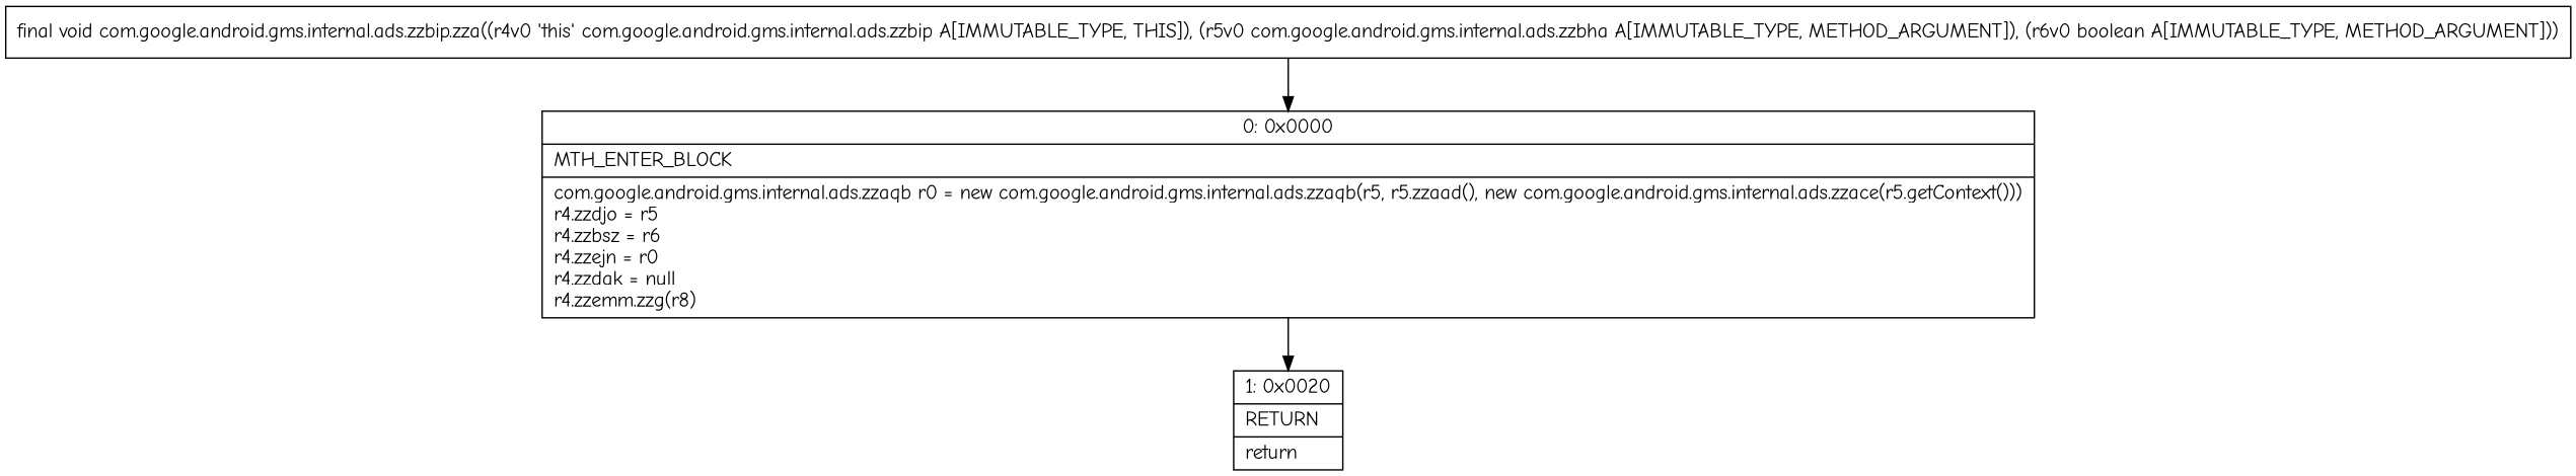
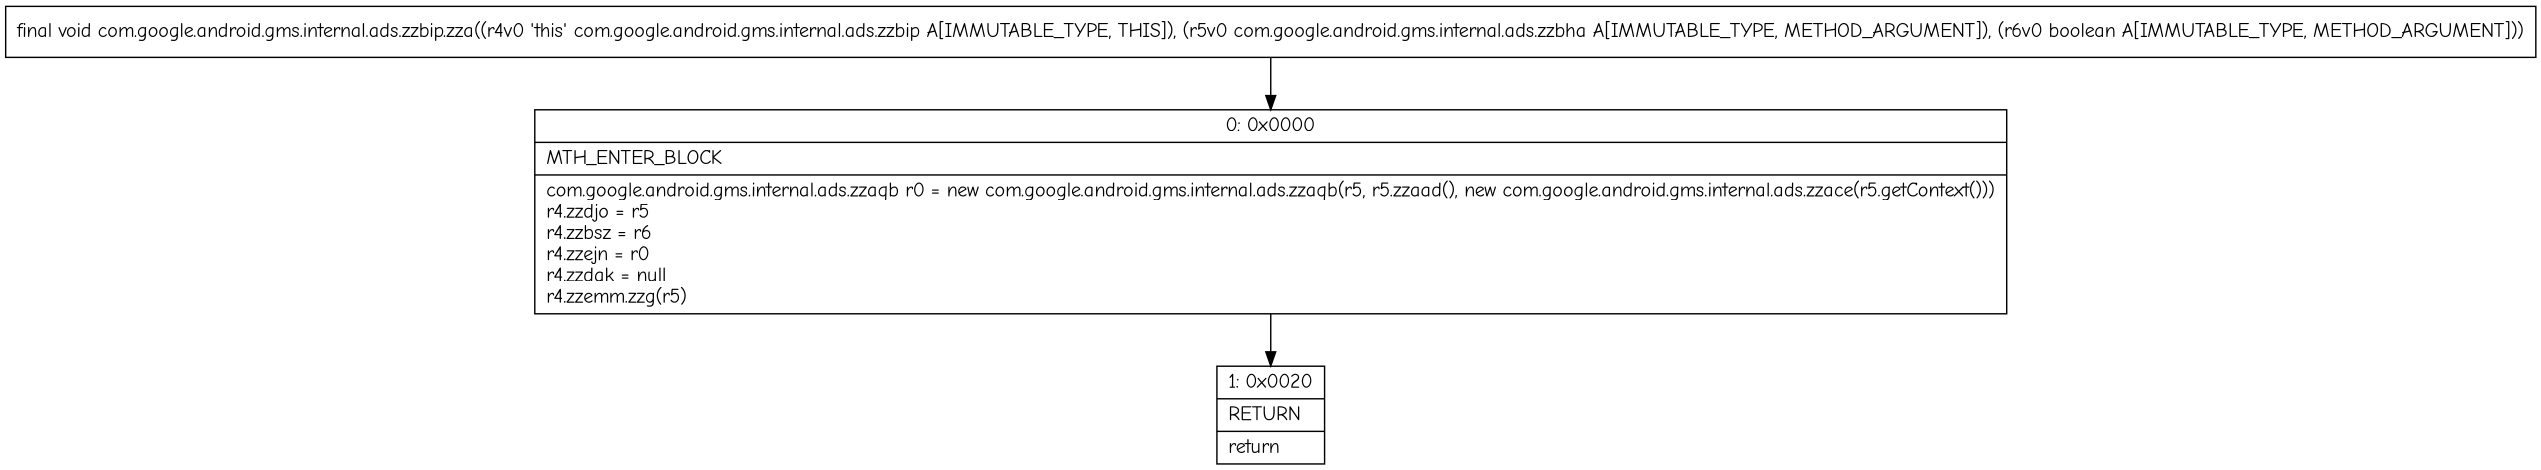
  digraph {
    fontname="Comic Neue"
    node [shape=record fontname="Comic Neue"]
    edge [fontname="Comic Neue"]
-   n1 [label="{0\:\ 0x0000|MTH_ENTER_BLOCK\l|com.google.android.gms.internal.ads.zzaqb r0 = new com.google.android.gms.internal.ads.zzaqb(r5, r5.zzaad(), new com.google.android.gms.internal.ads.zzace(r5.getContext()))\lr4.zzdjo = r5\lr4.zzbsz = r6\lr4.zzejn = r0\lr4.zzdak = null\lr4.zzemm.zzg(r8)\l}"]
+   n1 [label="{0\:\ 0x0000|MTH_ENTER_BLOCK\l|com.google.android.gms.internal.ads.zzaqb r0 = new com.google.android.gms.internal.ads.zzaqb(r5, r5.zzaad(), new com.google.android.gms.internal.ads.zzace(r5.getContext()))\lr4.zzdjo = r5\lr4.zzbsz = r6\lr4.zzejn = r0\lr4.zzdak = null\lr4.zzemm.zzg(r5)\l}"]
    n2 [label="{1\:\ 0x0020|RETURN\l|return\l}"]
    n3 [label="{final void com.google.android.gms.internal.ads.zzbip.zza((r4v0 'this' com.google.android.gms.internal.ads.zzbip A[IMMUTABLE_TYPE, THIS]), (r5v0 com.google.android.gms.internal.ads.zzbha A[IMMUTABLE_TYPE, METHOD_ARGUMENT]), (r6v0 boolean A[IMMUTABLE_TYPE, METHOD_ARGUMENT])) }"]
    n1 -> n2
    n3 -> n1
  }
